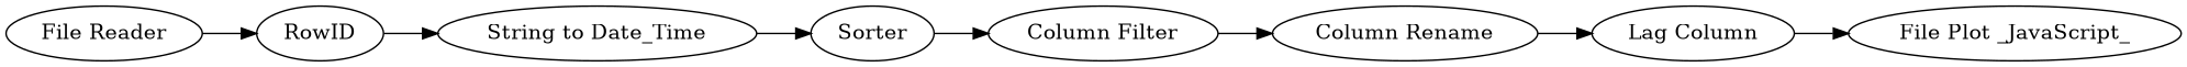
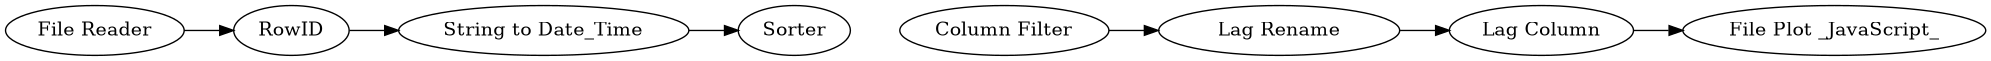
  digraph {
    fontname="DejaVu Serif"
    rankdir=LR
    node [fontname="DejaVu Serif"]
    edge [fontname="DejaVu Serif"]
    n1 [label="File Reader"]
    n2 [label=RowID]
    n3 [label="String to Date_Time"]
    n4 [label=Sorter]
-   n5 [label="Column Rename"]
+   n5 [label="Lag Rename"]
    n6 [label="Lag Column"]
    n7 [label="File Plot _JavaScript_"]
    n8 [label="Column Filter"]
    n1 -> n2
    n2 -> n3
    n3 -> n4
-   n4 -> n8
    n5 -> n6
    n6 -> n7
    n8 -> n5
  }
